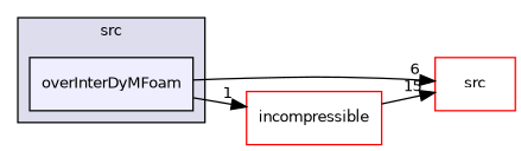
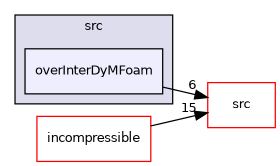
  digraph {
    compound=true
    rankdir=LR
    node [fontname=Helvetica fontsize=10 shape=box color=red]
    edge [labeldistance=1.5 labelfontname=Helvetica labelfontsize=10]
    n1 [fillcolor="#eeeeff" label=overInterDyMFoam pencolor=black style=filled color=""]
    n2 [label=src]
    n3 [label=incompressible]
    subgraph cluster_1 {
      bgcolor="#ddddee"
      fontname=Helvetica
      fontsize=10
      label=src
      pencolor=black
      n1
    }
    n1 -> n2 [headlabel=6]
-   n1 -> n3 [headlabel=1]
    n3 -> n2 [headlabel=15]
  }
